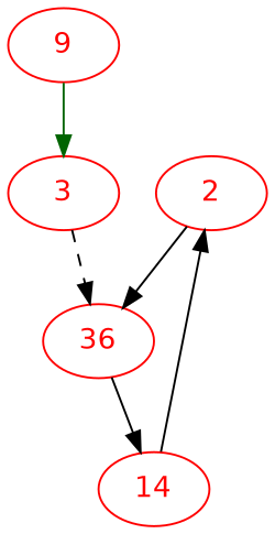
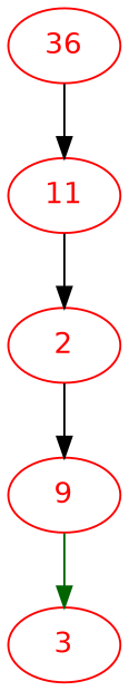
  digraph {
    fontname="DejaVu Sans"
    node [color=red fontcolor=red fontname="DejaVu Sans"]
    edge [color=black fontname="DejaVu Sans" style=solid]
    2
    9
    n3 [label=3]
    n4 [label=36]
-   14
-   2 -> n4
+   14 [label=11]
+   2 -> 9
    9 -> n3 [color=darkgreen]
-   n3 -> n4 [style=dashed]
    n4 -> 14
    14 -> 2
  }
